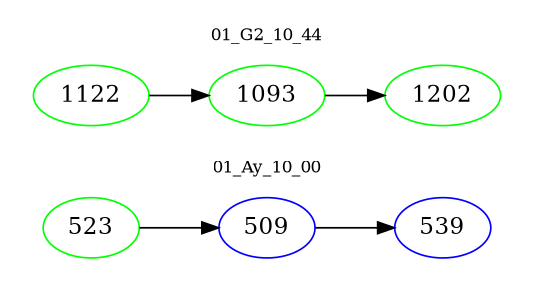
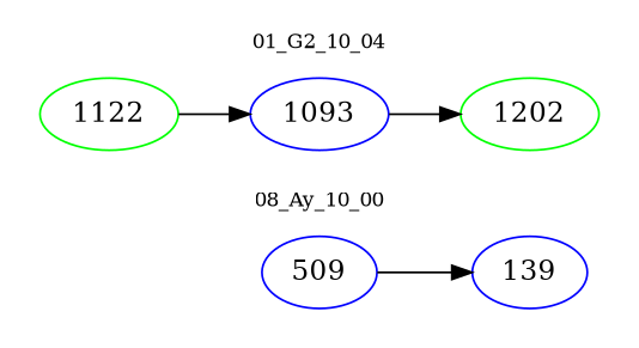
  digraph {
    rankdir=LR
    node [color=green]
    edge [color=black]
-   n1 [label=523]
    n2 [color=blue label=509]
-   n3 [color=blue label=539]
+   n3 [color=blue label=139]
    n4 [label=1122]
-   n5 [label=1093]
+   n5 [color=blue label=1093]
    n6 [label=1202]
    subgraph cluster_1 {
      color=white
      fontsize=10
-     label="01_Ay_10_00"
-     n1
+     label="08_Ay_10_00"
      n2
      n3
    }
    subgraph cluster_2 {
      color=white
      fontsize=10
-     label="01_G2_10_44"
+     label="01_G2_10_04"
      n4
      n5
      n6
    }
-   n1 -> n2
    n2 -> n3
    n4 -> n5
    n5 -> n6
  }
